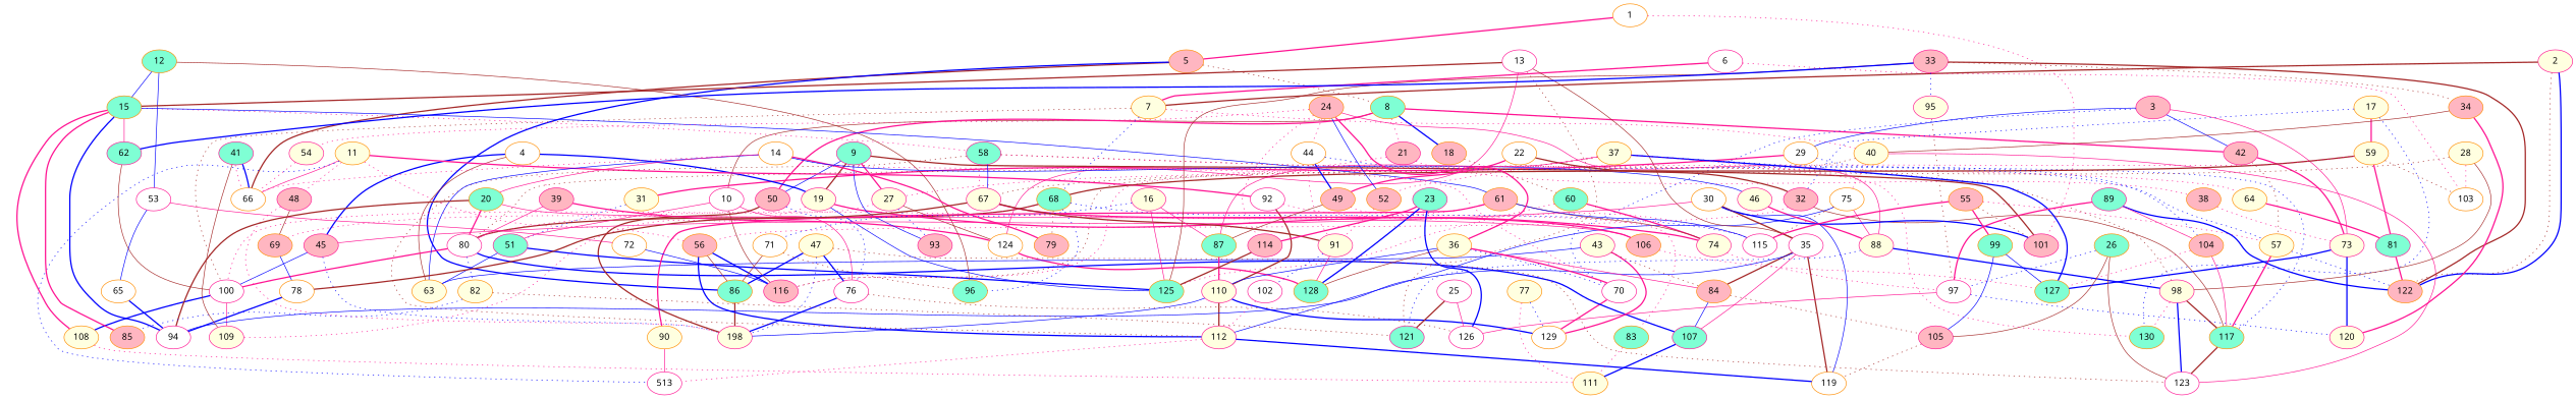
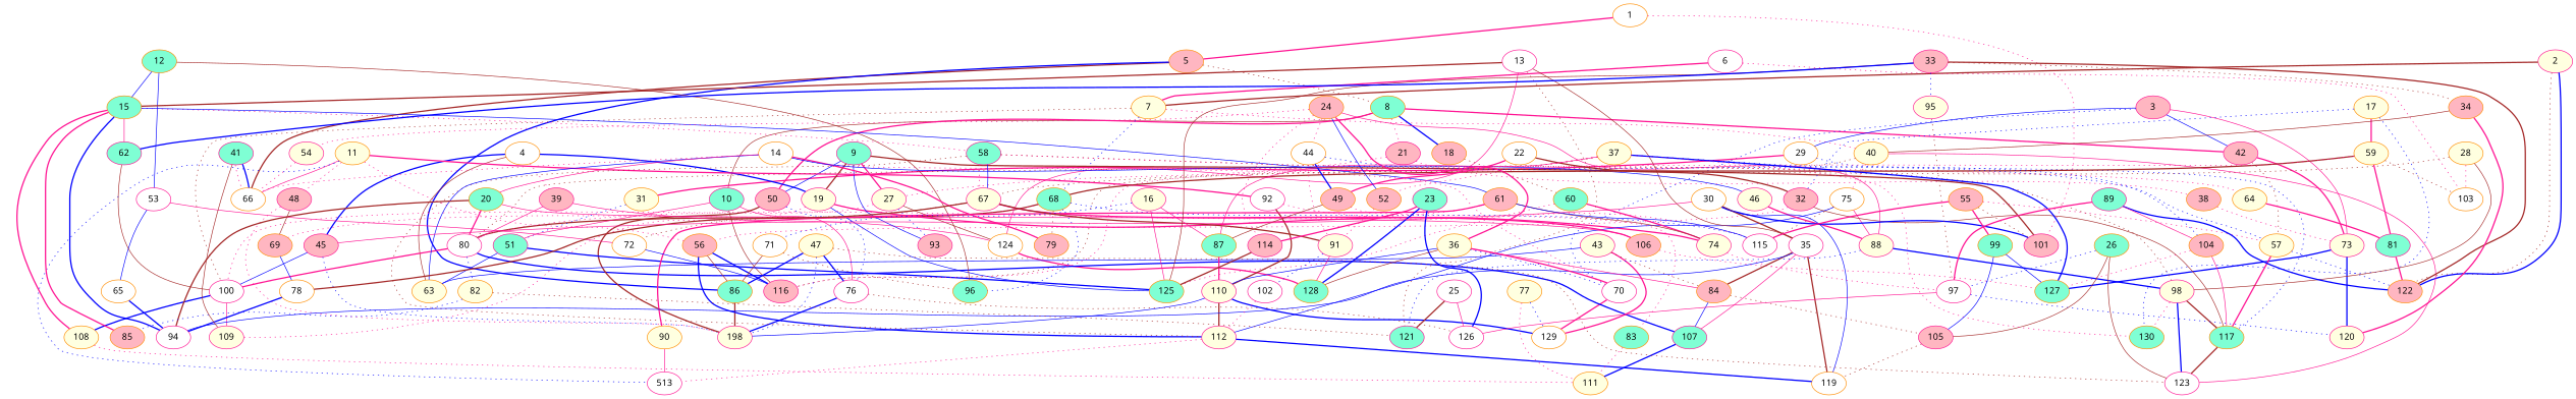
  graph {
    fontname="Noto Sans"
    node [color=darkorange fillcolor=lightyellow fontname="Noto Sans" style=filled]
    edge [color=deeppink fontname="Noto Sans" style=dotted]
    1 [fillcolor=white]
    5 [fillcolor=lightpink]
    101 [color=deeppink fillcolor=lightpink]
    8 [fillcolor=aquamarine]
    66 [fillcolor=white]
    86 [fillcolor=aquamarine]
    2 [color=deeppink]
    7
    122 [fillcolor=lightpink]
    40
    68 [fillcolor=aquamarine]
    100 [color=deeppink fillcolor=white]
    3 [color=deeppink fillcolor=lightpink]
    29 [fillcolor=white]
    42 [color=deeppink fillcolor=lightpink]
    70 [color=deeppink fillcolor=white]
    73 [color=deeppink]
    31
    117 [fillcolor=aquamarine]
    57
    129 [fillcolor=white]
    120 [color=deeppink]
    127 [fillcolor=aquamarine]
    4 [fillcolor=white]
    19 [color=deeppink]
    39 [color=deeppink fillcolor=lightpink]
    45 [color=deeppink fillcolor=lightpink]
    63
    125 [fillcolor=aquamarine]
    74 [color=deeppink]
    109 [color=deeppink]
    124 [fillcolor=white]
    80 [color=deeppink fillcolor=white]
    n34 [color=deeppink label=198]
-   10 [color=deeppink fillcolor=white]
+   10 [color=deeppink fillcolor=aquamarine]
    18 [fillcolor=lightpink]
    21 [color=deeppink fillcolor=lightpink]
    50 [color=deeppink fillcolor=lightpink]
    6 [color=deeppink fillcolor=white]
    103 [fillcolor=white]
    116 [color=deeppink fillcolor=lightpink]
    123 [color=deeppink fillcolor=white]
    75 [fillcolor=white]
    96 [fillcolor=aquamarine]
    79 [fillcolor=lightpink]
    69 [fillcolor=lightpink]
    115 [color=deeppink fillcolor=white]
    108
    76 [color=deeppink fillcolor=white]
    51 [color=deeppink fillcolor=aquamarine]
    60 [fillcolor=aquamarine]
    27 [color=deeppink]
    38 [fillcolor=lightpink]
    9 [color=deeppink fillcolor=aquamarine]
    93 [color=deeppink fillcolor=lightpink]
    43 [color=deeppink]
    84 [fillcolor=lightpink]
    126 [color=deeppink fillcolor=white]
    11
    48 [color=deeppink fillcolor=lightpink]
    56 [fillcolor=lightpink]
    92 [color=deeppink fillcolor=white]
    n63 [color=deeppink fillcolor=white label=513]
    112 [color=deeppink]
    110 [color=deeppink]
    12 [fillcolor=aquamarine]
    15 [fillcolor=aquamarine]
    53 [color=deeppink fillcolor=white]
    58 [color=deeppink fillcolor=aquamarine]
    61 [fillcolor=lightpink]
    62 [color=deeppink fillcolor=aquamarine]
    85 [fillcolor=lightpink]
    94 [color=deeppink fillcolor=white]
    65 [fillcolor=white]
    72 [fillcolor=white]
    13 [color=deeppink fillcolor=white]
    35 [color=deeppink fillcolor=white]
    121 [color=deeppink fillcolor=aquamarine]
    119 [fillcolor=white]
    107 [color=deeppink fillcolor=aquamarine]
    128 [fillcolor=aquamarine]
    14 [fillcolor=white]
    20 [fillcolor=aquamarine]
    46 [color=deeppink]
    106 [fillcolor=lightpink]
    88 [color=deeppink]
    67 [color=deeppink]
    98 [color=deeppink]
    64
    90
    111
    16 [color=deeppink]
    71 [fillcolor=white]
    87 [fillcolor=aquamarine]
    32 [color=deeppink fillcolor=lightpink]
    17
    59
    130 [fillcolor=aquamarine]
    81 [color=deeppink fillcolor=aquamarine]
    97 [color=deeppink fillcolor=white]
    82
    22 [fillcolor=white]
    49 [fillcolor=lightpink]
    83 [fillcolor=aquamarine]
    23 [color=deeppink fillcolor=aquamarine]
    114 [color=deeppink fillcolor=lightpink]
    24 [fillcolor=lightpink]
    36
    44 [fillcolor=white]
    52 [fillcolor=lightpink]
    54 [color=deeppink]
    91 [color=deeppink]
    25 [color=deeppink fillcolor=white]
    26 [fillcolor=aquamarine]
    105 [color=deeppink fillcolor=lightpink]
    28
    78 [fillcolor=white]
    30 [fillcolor=white]
    33 [color=deeppink fillcolor=lightpink]
    34 [fillcolor=lightpink]
    95 [color=deeppink]
    37
    104 [fillcolor=lightpink]
    41 [color=deeppink fillcolor=aquamarine]
    102 [color=deeppink fillcolor=white]
    47
    55 [fillcolor=lightpink]
    99 [fillcolor=aquamarine]
    77
    89 [color=deeppink fillcolor=aquamarine]
    1 -- 5 [style=bold]
    1 -- 101
    5 -- 8 [color=brown]
    5 -- 66 [color=brown style=bold]
    5 -- 86 [color=blue style=bold]
    8 -- 42 [style=bold]
    8 -- 10 [color=brown style=solid]
    8 -- 18 [color=blue style=bold]
    8 -- 21
    8 -- 50 [style=bold]
    86 -- n34 [color=brown style=bold]
    2 -- 7 [color=brown style=bold]
    2 -- 122 [color=brown]
    2 -- 122 [color=blue style=bold]
    7 -- 40
    7 -- 68 [color=blue]
    7 -- 100 [color=brown]
    40 -- 116 [color=brown]
    40 -- 123 [style=solid]
    40 -- 75
    68 -- 80 [color=brown style=bold]
    68 -- 96 [color=blue]
    68 -- 79 [color=brown]
    68 -- 69
    68 -- 115 [color=blue]
    100 -- 109 [style=solid]
    100 -- 108 [color=blue style=bold]
    3 -- 29 [color=blue style=solid]
    3 -- 42 [color=blue style=solid]
    3 -- 70 [color=blue]
    3 -- 73 [style=solid]
    29 -- 31 [style=bold]
    29 -- 117 [color=blue]
    42 -- 73 [style=bold]
    42 -- 57 [color=brown]
    70 -- 129 [style=bold]
    73 -- 120 [color=blue style=bold]
    73 -- 127 [color=blue style=bold]
    31 -- 51 [color=blue]
    117 -- 123 [color=brown style=bold]
    57 -- 122 [color=blue]
    57 -- 117 [style=bold]
    4 -- 19 [color=blue style=bold]
    4 -- 39
    4 -- 45 [color=blue style=bold]
    4 -- 63 [color=brown style=solid]
    19 -- 125 [color=blue style=solid]
    19 -- 74 [style=bold]
    19 -- 109
-   39 -- 124 [style=bold]
+   39 -- 124 [style=solid]
    39 -- 80 [style=solid]
    45 -- 100 [color=blue style=solid]
    45 -- n34 [color=blue]
    74 -- 97
    124 -- 128 [style=bold]
    80 -- 100 [style=bold]
    80 -- 107 [color=blue style=bold]
    80 -- 82 [color=blue]
    10 -- 116 [color=brown style=solid]
    10 -- 76 [style=solid]
    10 -- 51 [style=solid]
    18 -- 60 [color=brown]
    21 -- 27
    21 -- 38
    50 -- n34 [color=brown style=bold]
    50 -- 76 [color=blue]
    6 -- 7 [style=bold]
    6 -- 103
    75 -- 115 [color=brown]
    75 -- 112 [color=blue style=solid]
    75 -- 88 [style=solid]
    69 -- 78 [color=blue style=solid]
    108 -- 111
    76 -- n34 [color=blue style=bold]
    76 -- 126 [color=brown]
    51 -- 63 [color=blue style=solid]
    51 -- 125 [color=blue style=bold]
    60 -- 125
    60 -- 74 [style=bold]
    27 -- 100
    27 -- 124 [color=brown style=solid]
    27 -- 93 [color=blue]
    38 -- 73
    9 -- 101 [color=brown style=bold]
    9 -- 19 [color=brown style=bold]
    9 -- 50 [color=blue style=solid]
    9 -- 27 [style=bold]
    9 -- 93 [color=blue style=solid]
    43 -- 129 [style=bold]
    43 -- 63 [color=blue style=solid]
    43 -- 84 [color=brown]
    84 -- 107 [color=blue style=solid]
    84 -- 105 [color=brown]
    11 -- 66 [style=solid]
    11 -- 48
    11 -- 56
    11 -- 92 [style=bold]
    11 -- n63 [color=blue]
    48 -- n34
    48 -- 69 [color=brown style=solid]
    56 -- 86 [color=brown style=solid]
    56 -- 116 [color=blue style=bold]
    56 -- 112 [color=blue style=bold]
    92 -- 115
    92 -- 110 [color=brown style=bold]
    112 -- n63
    112 -- 119 [color=blue style=bold]
    110 -- 129 [color=blue style=bold]
    110 -- n34 [color=blue style=solid]
    110 -- 112 [color=brown style=bold]
    12 -- 96 [color=brown style=solid]
    12 -- 15 [color=blue style=solid]
    12 -- 53 [color=blue style=solid]
    15 -- 108 [style=bold]
    15 -- 58
    15 -- 61 [color=blue style=solid]
    15 -- 62 [style=solid]
    15 -- 85 [style=bold]
    15 -- 94 [color=blue style=bold]
    53 -- 65 [color=blue style=solid]
    53 -- 72 [style=solid]
    58 -- 112 [color=brown]
    58 -- 67
    58 -- 67 [color=blue style=solid]
    58 -- 98 [color=brown]
    58 -- 64
    61 -- 74 [color=brown style=solid]
    61 -- 80
    61 -- 115 [color=blue style=solid]
    61 -- 90 [style=bold]
    62 -- 100 [color=brown style=solid]
    65 -- 94 [color=blue style=bold]
    72 -- 116 [color=blue style=solid]
    13 -- 124 [style=solid]
    13 -- 15 [color=brown style=bold]
    13 -- 35 [color=brown style=solid]
    13 -- 121 [color=brown]
    35 -- 84 [color=brown style=bold]
    35 -- 94 [color=blue style=solid]
    35 -- 119 [color=brown style=bold]
    35 -- 107 [style=solid]
    107 -- 111 [color=blue style=bold]
    14 -- 66
    14 -- 70
    14 -- 63 [color=blue style=solid]
    14 -- 79 [style=bold]
    14 -- 20 [style=solid]
    14 -- 46 [color=blue style=solid]
    20 -- 80 [style=bold]
    20 -- 94 [color=brown style=bold]
    20 -- 106 [style=solid]
    46 -- 88 [style=bold]
    106 -- 127
    88 -- 121 [color=blue]
    88 -- 98 [color=blue style=bold]
+   67 -- 72 [color=brown]
    67 -- 106 [style=bold]
    67 -- 91 [color=brown style=bold]
    67 -- 78 [color=brown style=bold]
    98 -- 117 [color=brown style=bold]
    98 -- 123 [color=blue style=bold]
    98 -- 130
    64 -- 81 [style=bold]
    90 -- n63 [style=solid]
    16 -- 125 [style=solid]
    16 -- 71 [color=blue]
    16 -- 87 [style=solid]
    71 -- 86 [color=brown style=solid]
    71 -- 96 [color=brown]
    87 -- 110 [style=bold]
    32 -- 117 [color=brown style=solid]
    32 -- 56
    17 -- 32 [color=blue]
    17 -- 59 [style=bold]
    17 -- 130 [color=blue]
    59 -- 68 [color=brown style=bold]
    59 -- 103 [color=brown]
    59 -- 116
    59 -- 81 [style=bold]
    81 -- 122 [style=bold]
    97 -- 120 [color=blue]
    97 -- 126 [style=solid]
    82 -- 85 [color=blue]
    82 -- 121 [color=brown]
    22 -- 32 [color=brown style=bold]
    22 -- 49 [style=bold]
    49 -- 87 [color=brown style=solid]
    49 -- 83
    83 -- 111
    23 -- 126 [color=blue style=bold]
    23 -- 128 [color=blue style=bold]
    23 -- 114 [style=bold]
    114 -- 125 [color=brown style=bold]
    24 -- 88 [style=solid]
    24 -- 114
    24 -- 36 [style=bold]
    24 -- 44
    24 -- 52 [color=blue style=solid]
    24 -- 54
    36 -- 70 [color=blue]
    36 -- 70 [style=bold]
    36 -- 84 [style=solid]
    36 -- 110 [color=blue style=solid]
    36 -- 128 [color=brown style=solid]
    44 -- 57 [color=blue]
    44 -- 49 [color=blue style=bold]
    44 -- 91
    52 -- 91
    54 -- 66
    91 -- 128 [style=solid]
    91 -- 102 [color=blue]
    25 -- 126 [style=solid]
    25 -- 121 [color=brown style=bold]
    26 -- 123 [color=brown style=solid]
    26 -- 97 [color=blue]
    26 -- 105 [color=brown style=solid]
    105 -- 119 [color=brown]
    28 -- 103
    28 -- 67 [color=brown]
    28 -- 98 [color=brown style=solid]
    78 -- 94 [color=blue style=bold]
    30 -- 101 [color=blue style=bold]
    30 -- 45 [style=solid]
    30 -- 35 [color=brown style=bold]
    30 -- 119 [color=blue style=solid]
    33 -- 122 [color=brown style=bold]
    33 -- 125 [color=brown style=solid]
    33 -- 62 [color=blue style=bold]
    33 -- 34 [color=brown]
    33 -- 95 [color=blue]
    34 -- 40 [color=brown style=solid]
    34 -- 120 [style=bold]
    95 -- 97 [color=brown]
    37 -- 127 [color=blue style=bold]
    37 -- 80 [color=brown]
    37 -- 87 [style=solid]
    37 -- 130
    37 -- 52
    37 -- 104 [color=blue]
    104 -- 117 [style=solid]
    104 -- 127
    41 -- 66
    41 -- 66 [color=blue style=bold]
    41 -- 109 [color=brown style=solid]
    102 -- 112
    47 -- 86 [color=blue style=bold]
    47 -- n34 [color=blue]
    47 -- 123 [color=brown]
    47 -- 76 [color=blue style=bold]
    55 -- 101 [color=brown]
    55 -- 57
    55 -- 115 [style=bold]
    55 -- 99 [style=bold]
    99 -- 127 [color=blue style=solid]
    99 -- 105 [color=blue style=solid]
    77 -- 129 [color=blue]
    77 -- 111
    89 -- 122 [color=blue style=bold]
    89 -- 97 [style=bold]
    89 -- 104 [style=solid]
  }
